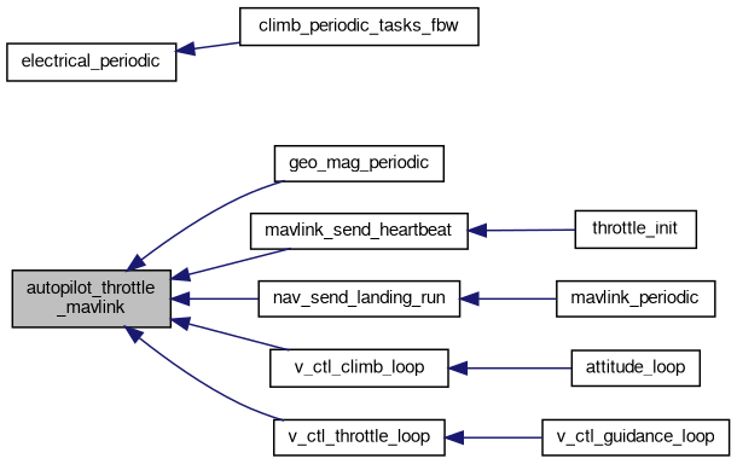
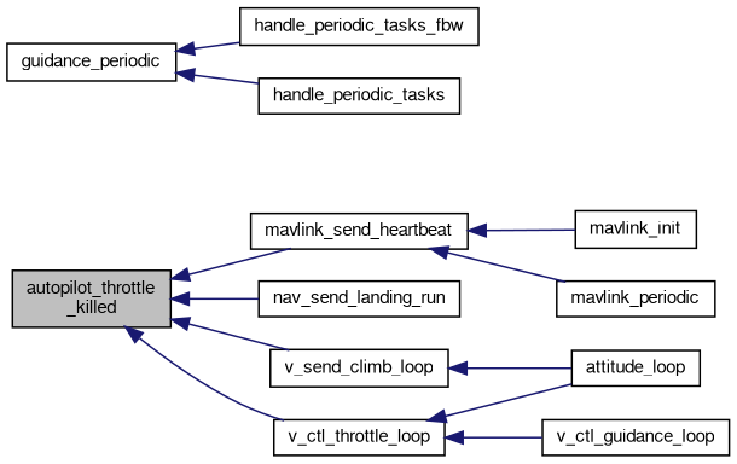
  digraph {
    rankdir=LR
    node [color=black fillcolor=white fontname=FreeSans fontsize=10 shape=record style=filled]
    edge [color=midnightblue dir=back fontname=FreeSans fontsize=10 labelfontname=FreeSans labelfontsize=10 style=solid]
-   n1 [fillcolor=grey75 fontcolor=black height=0.2 label="autopilot_throttle\l_mavlink" width=0.4]
-   n2 [height=0.2 label=geo_mag_periodic width=0.4]
+   n1 [fillcolor=grey75 fontcolor=black height=0.2 label="autopilot_throttle\l_killed" width=0.4]
    n3 [height=0.2 label=mavlink_send_heartbeat width=0.4]
    n4 [height=0.2 label=nav_send_landing_run width=0.4]
-   n5 [height=0.2 label=v_ctl_climb_loop width=0.4]
+   n5 [height=0.2 label=v_send_climb_loop width=0.4]
    n6 [height=0.2 label=v_ctl_throttle_loop width=0.4]
-   n7 [height=0.2 label=electrical_periodic width=0.4]
-   n8 [height=0.2 label=climb_periodic_tasks_fbw width=0.4]
-   n10 [height=0.2 label=throttle_init width=0.4]
+   n7 [height=0.2 label=guidance_periodic width=0.4]
+   n8 [height=0.2 label=handle_periodic_tasks_fbw width=0.4]
+   n9 [height=0.2 label=handle_periodic_tasks width=0.4]
+   n10 [height=0.2 label=mavlink_init width=0.4]
    n11 [height=0.2 label=mavlink_periodic width=0.4]
    n12 [height=0.2 label=attitude_loop width=0.4]
    n13 [height=0.2 label=v_ctl_guidance_loop width=0.4]
-   n1 -> n2
    n1 -> n3
    n1 -> n4
    n1 -> n5
    n1 -> n6
    n3 -> n10
-   n4 -> n11
+   n3 -> n11
    n5 -> n12
+   n6 -> n12
    n6 -> n13
    n7 -> n8
+   n7 -> n9
  }
